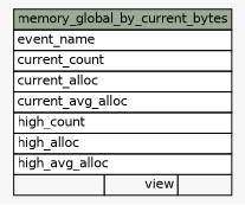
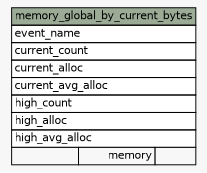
  digraph {
    bgcolor="#f7f7f7"
    fontname=Helvetica
    fontsize=11
    nodesep=0.18
    rankdir=RL
    ranksep=0.46
-   n1 [fontname=Helvetica fontsize=11 label=<     <TABLE BORDER="0" CELLBORDER="1" CELLSPACING="0" BGCOLOR="#ffffff">       <TR><TD COLSPAN="3" BGCOLOR="#9bab96" ALIGN="CENTER">memory_global_by_current_bytes</TD></TR>       <TR><TD PORT="event_name" COLSPAN="3" ALIGN="LEFT">event_name</TD></TR>       <TR><TD PORT="current_count" COLSPAN="3" ALIGN="LEFT">current_count</TD></TR>       <TR><TD PORT="current_alloc" COLSPAN="3" ALIGN="LEFT">current_alloc</TD></TR>       <TR><TD PORT="current_avg_alloc" COLSPAN="3" ALIGN="LEFT">current_avg_alloc</TD></TR>       <TR><TD PORT="high_count" COLSPAN="3" ALIGN="LEFT">high_count</TD></TR>       <TR><TD PORT="high_alloc" COLSPAN="3" ALIGN="LEFT">high_alloc</TD></TR>       <TR><TD PORT="high_avg_alloc" COLSPAN="3" ALIGN="LEFT">high_avg_alloc</TD></TR>       <TR><TD ALIGN="LEFT" BGCOLOR="#f7f7f7">  </TD><TD ALIGN="RIGHT" BGCOLOR="#f7f7f7">view</TD><TD ALIGN="RIGHT" BGCOLOR="#f7f7f7">  </TD></TR>     </TABLE>> shape=plaintext]
+   n1 [fontname=Helvetica fontsize=11 label=<     <TABLE BORDER="0" CELLBORDER="1" CELLSPACING="0" BGCOLOR="#ffffff">       <TR><TD COLSPAN="3" BGCOLOR="#9bab96" ALIGN="CENTER">memory_global_by_current_bytes</TD></TR>       <TR><TD PORT="event_name" COLSPAN="3" ALIGN="LEFT">event_name</TD></TR>       <TR><TD PORT="current_count" COLSPAN="3" ALIGN="LEFT">current_count</TD></TR>       <TR><TD PORT="current_alloc" COLSPAN="3" ALIGN="LEFT">current_alloc</TD></TR>       <TR><TD PORT="current_avg_alloc" COLSPAN="3" ALIGN="LEFT">current_avg_alloc</TD></TR>       <TR><TD PORT="high_count" COLSPAN="3" ALIGN="LEFT">high_count</TD></TR>       <TR><TD PORT="high_alloc" COLSPAN="3" ALIGN="LEFT">high_alloc</TD></TR>       <TR><TD PORT="high_avg_alloc" COLSPAN="3" ALIGN="LEFT">high_avg_alloc</TD></TR>       <TR><TD ALIGN="LEFT" BGCOLOR="#f7f7f7">  </TD><TD ALIGN="RIGHT" BGCOLOR="#f7f7f7">memory</TD><TD ALIGN="RIGHT" BGCOLOR="#f7f7f7">  </TD></TR>     </TABLE>> shape=plaintext]
  }
